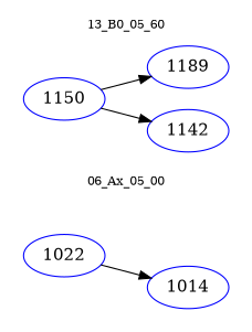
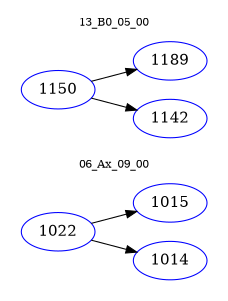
  digraph {
    rankdir=LR
    node [color=blue]
    edge [color=black]
    n1 [label=1022]
    n2 [label=1014]
+   n3 [label=1015]
    n4 [label=1150]
    n5 [label=1142]
    n6 [label=1189]
    subgraph cluster_1 {
      color=white
      fontsize=10
-     label="06_Ax_05_00"
+     label="06_Ax_09_00"
      n1
      n2
+     n3
    }
    subgraph cluster_2 {
      color=white
      fontsize=10
-     label="13_B0_05_60"
+     label="13_B0_05_00"
      n4
      n5
      n6
    }
    n1 -> n2
+   n1 -> n3
    n4 -> n5
    n4 -> n6
  }
